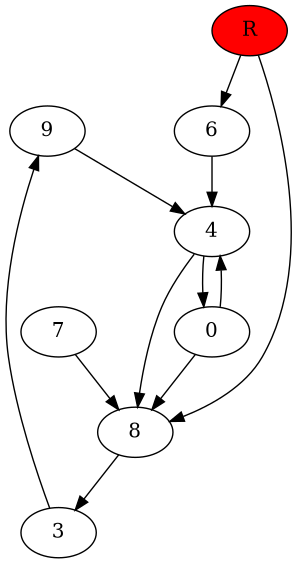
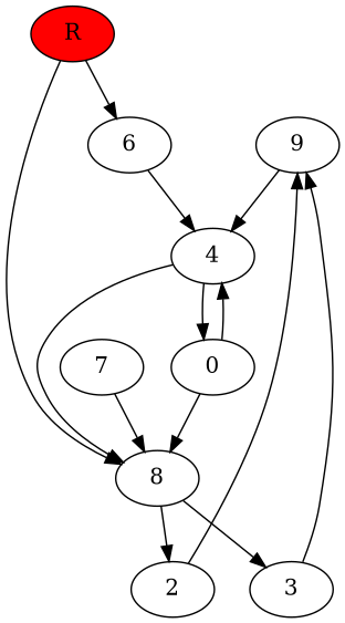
  digraph {
    n1 [label=9]
    4
    n3 [label=0]
    8
+   2
    3
    6
    7
    R [fillcolor="#ff0000" style=filled]
    n1 -> 4
    4 -> n3
    4 -> 8
    n3 -> 4
    n3 -> 8
+   8 -> 2
    8 -> 3
+   2 -> n1
    3 -> n1
    6 -> 4
    7 -> 8
    R -> 8
    R -> 6
  }
